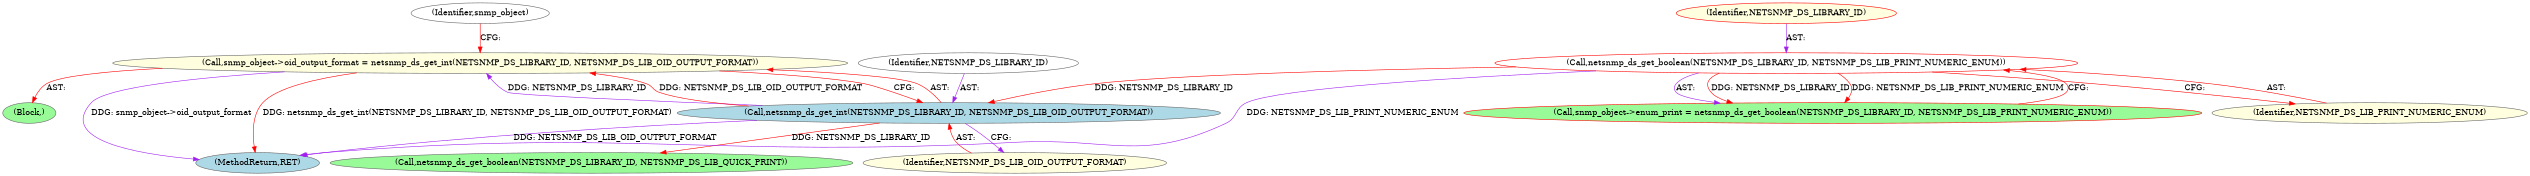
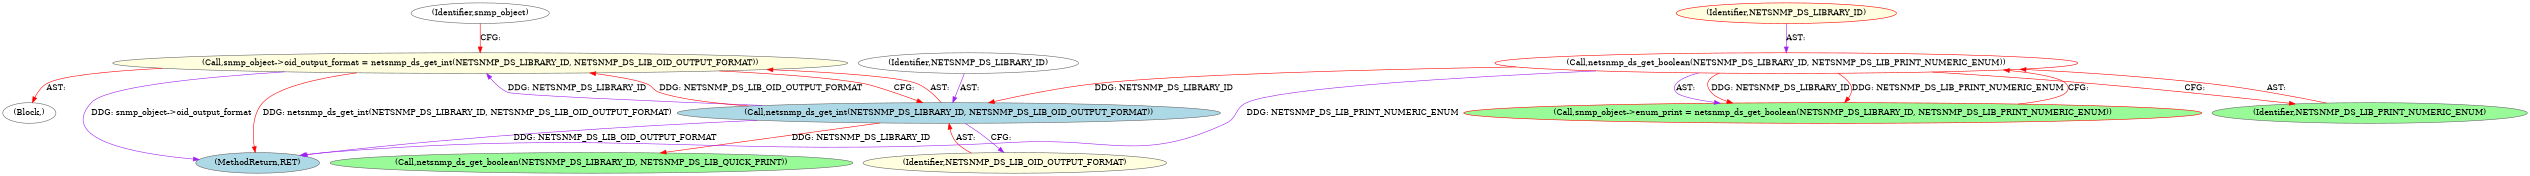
  digraph {
    node [color=gray40 fillcolor=lightyellow style=filled]
    edge [color=red]
    n1 [label="(Call,snmp_object->oid_output_format = netsnmp_ds_get_int(NETSNMP_DS_LIBRARY_ID, NETSNMP_DS_LIB_OID_OUTPUT_FORMAT))"]
    n2 [fillcolor=lightblue label="(Call,netsnmp_ds_get_int(NETSNMP_DS_LIBRARY_ID, NETSNMP_DS_LIB_OID_OUTPUT_FORMAT))"]
-   n3 [fillcolor=palegreen label="(Block,)"]
+   n3 [fillcolor=white label="(Block,)"]
    n4 [fillcolor=lightblue label="(MethodReturn,RET)"]
    n5 [fillcolor=palegreen label="(Call,netsnmp_ds_get_boolean(NETSNMP_DS_LIBRARY_ID, NETSNMP_DS_LIB_QUICK_PRINT))"]
    n6 [label="(Identifier,NETSNMP_DS_LIB_OID_OUTPUT_FORMAT)"]
    n7 [color=red fillcolor=white label="(Call,netsnmp_ds_get_boolean(NETSNMP_DS_LIBRARY_ID, NETSNMP_DS_LIB_PRINT_NUMERIC_ENUM))"]
    n8 [color=red fillcolor=palegreen label="(Call,snmp_object->enum_print = netsnmp_ds_get_boolean(NETSNMP_DS_LIBRARY_ID, NETSNMP_DS_LIB_PRINT_NUMERIC_ENUM))"]
-   n9 [label="(Identifier,NETSNMP_DS_LIB_PRINT_NUMERIC_ENUM)"]
+   n9 [fillcolor=palegreen label="(Identifier,NETSNMP_DS_LIB_PRINT_NUMERIC_ENUM)"]
    n10 [fillcolor=white label="(Identifier,NETSNMP_DS_LIBRARY_ID)"]
    n11 [fillcolor=white label="(Identifier,snmp_object)"]
    n12 [color=red label="(Identifier,NETSNMP_DS_LIBRARY_ID)"]
    n1 -> n2 [label="CFG: "]
    n1 -> n3 [label="AST: "]
    n1 -> n4 [label="DDG: netsnmp_ds_get_int(NETSNMP_DS_LIBRARY_ID, NETSNMP_DS_LIB_OID_OUTPUT_FORMAT)"]
    n1 -> n4 [color=purple label="DDG: snmp_object->oid_output_format"]
    n2 -> n1 [label="AST: "]
    n2 -> n1 [color=purple label="DDG: NETSNMP_DS_LIBRARY_ID"]
    n2 -> n1 [label="DDG: NETSNMP_DS_LIB_OID_OUTPUT_FORMAT"]
    n2 -> n4 [color=purple label="DDG: NETSNMP_DS_LIB_OID_OUTPUT_FORMAT"]
    n2 -> n5 [label="DDG: NETSNMP_DS_LIBRARY_ID"]
    n2 -> n6 [color=purple label="CFG: "]
    n6 -> n2 [label="AST: "]
    n7 -> n2 [label="DDG: NETSNMP_DS_LIBRARY_ID"]
    n7 -> n4 [color=purple label="DDG: NETSNMP_DS_LIB_PRINT_NUMERIC_ENUM"]
    n7 -> n8 [color=purple label="AST: "]
    n7 -> n8 [label="DDG: NETSNMP_DS_LIBRARY_ID"]
    n7 -> n8 [label="DDG: NETSNMP_DS_LIB_PRINT_NUMERIC_ENUM"]
    n7 -> n9 [label="CFG: "]
    n8 -> n7 [label="CFG: "]
    n9 -> n7 [label="AST: "]
    n10 -> n2 [color=purple label="AST: "]
    n11 -> n1 [label="CFG: "]
    n12 -> n7 [color=purple label="AST: "]
  }
